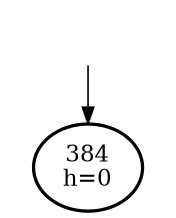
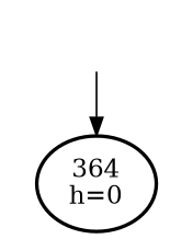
  digraph {
    DUMMY [style=invis]
-   n2 [label="384\nh=0" penwidth=2]
+   n2 [label="364\nh=0" penwidth=2]
    DUMMY -> n2
  }
